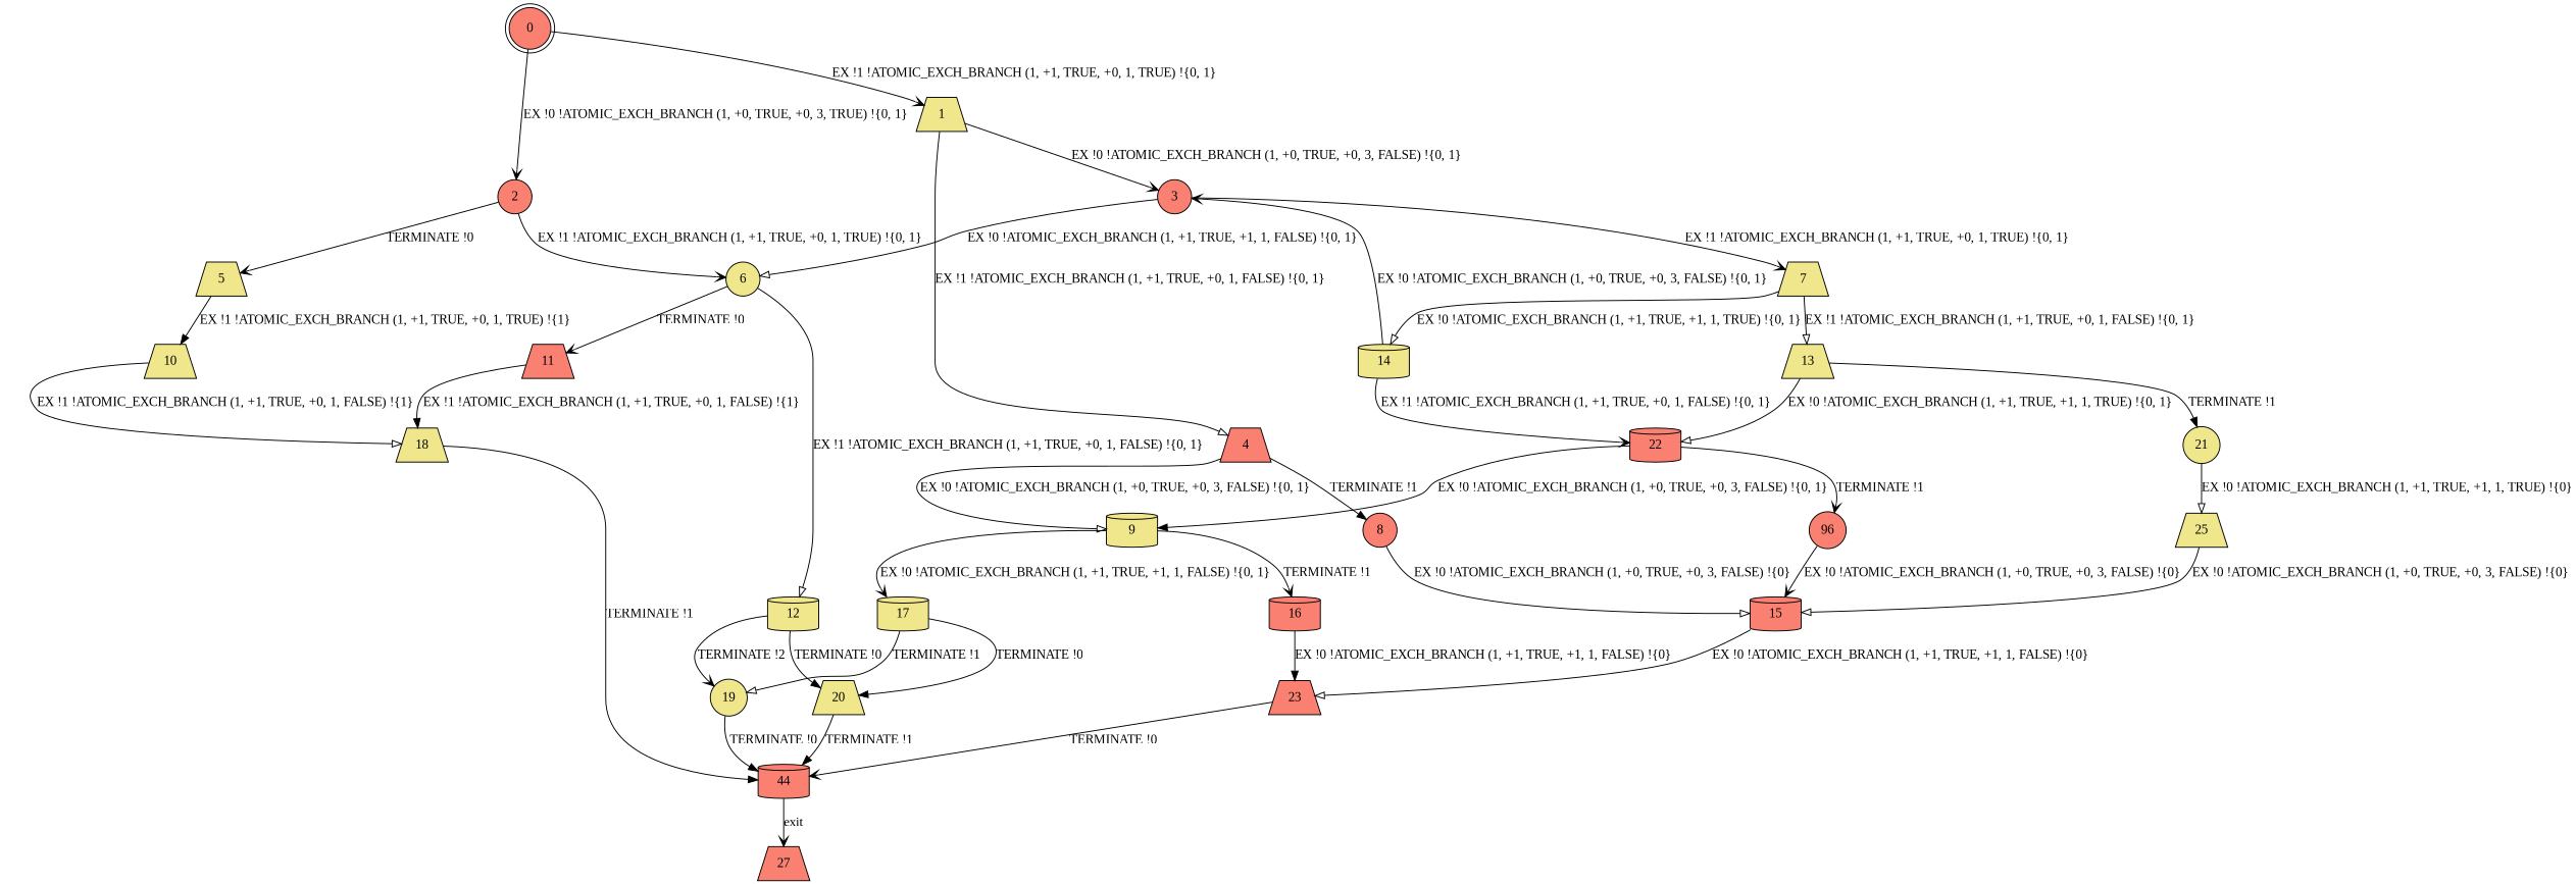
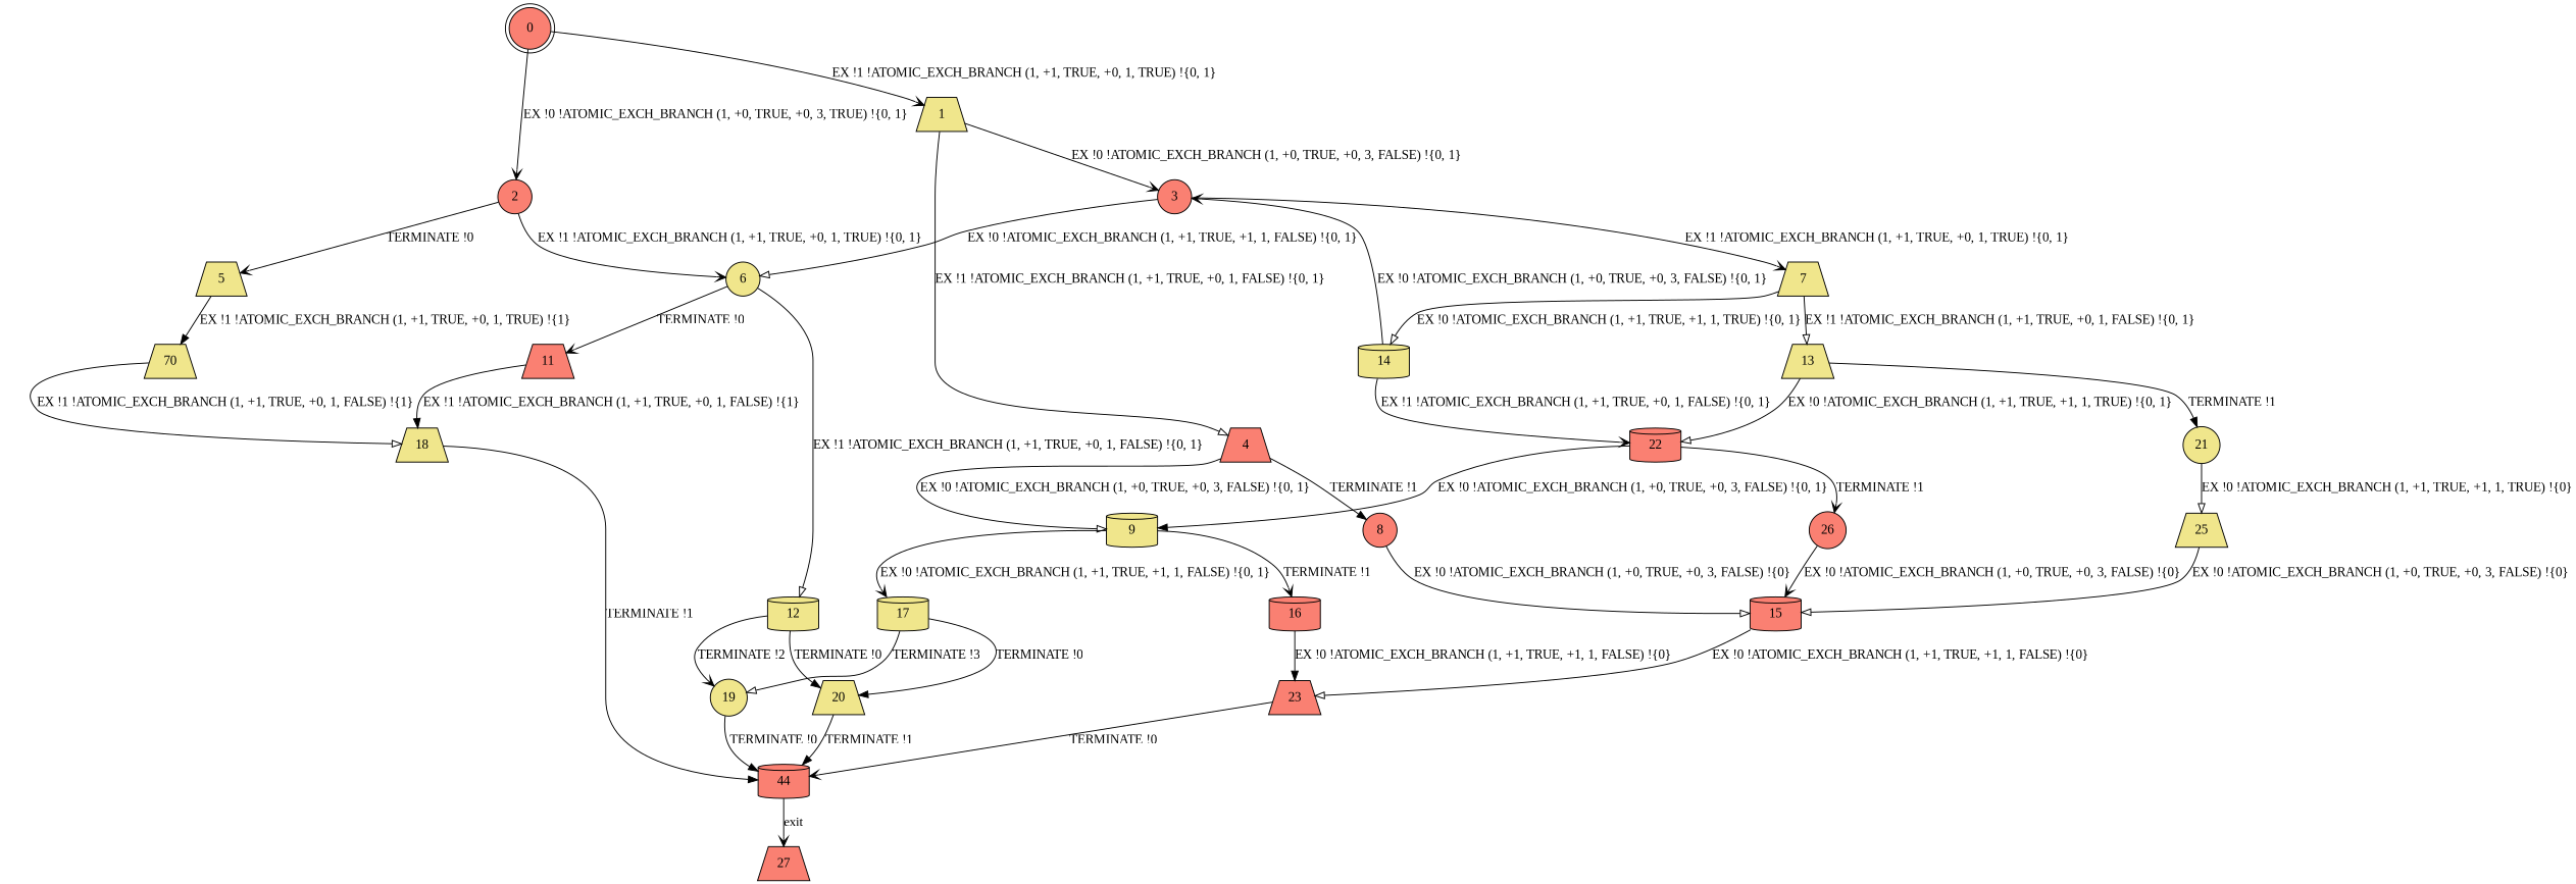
  digraph {
    fontname="Liberation Serif"
    node [fillcolor=khaki fontname="Liberation Serif" shape=trapezium style=filled]
    edge [arrowhead=vee fontname="Liberation Serif"]
    0 [fillcolor=salmon peripheries=2 shape=circle]
    1
    2 [fillcolor=salmon shape=circle]
    3 [fillcolor=salmon shape=circle]
    4 [fillcolor=salmon]
    5
    6 [shape=circle]
    7
    8 [fillcolor=salmon shape=circle]
    9 [shape=cylinder]
-   10
+   10 [label=70]
    11 [fillcolor=salmon]
    12 [shape=cylinder]
    13
    14 [shape=cylinder]
    15 [fillcolor=salmon shape=cylinder]
    16 [fillcolor=salmon shape=cylinder]
    17 [shape=cylinder]
    18
    19 [shape=circle]
    20
    21 [shape=circle]
    22 [fillcolor=salmon shape=cylinder]
    23 [fillcolor=salmon]
    n25 [fillcolor=salmon label=44 shape=cylinder]
    25
-   26 [fillcolor=salmon shape=circle label=96]
+   26 [fillcolor=salmon shape=circle]
    27 [fillcolor=salmon]
    0 -> 1 [label="EX !1 !ATOMIC_EXCH_BRANCH (1, +1, TRUE, +0, 1, TRUE) !{0, 1}"]
    0 -> 2 [label="EX !0 !ATOMIC_EXCH_BRANCH (1, +0, TRUE, +0, 3, TRUE) !{0, 1}"]
    1 -> 3 [label="EX !0 !ATOMIC_EXCH_BRANCH (1, +0, TRUE, +0, 3, FALSE) !{0, 1}"]
    1 -> 4 [arrowhead=onormal label="EX !1 !ATOMIC_EXCH_BRANCH (1, +1, TRUE, +0, 1, FALSE) !{0, 1}"]
    2 -> 5 [label="TERMINATE !0"]
    2 -> 6 [label="EX !1 !ATOMIC_EXCH_BRANCH (1, +1, TRUE, +0, 1, TRUE) !{0, 1}"]
    3 -> 6 [arrowhead=onormal label="EX !0 !ATOMIC_EXCH_BRANCH (1, +1, TRUE, +1, 1, FALSE) !{0, 1}"]
    3 -> 7 [label="EX !1 !ATOMIC_EXCH_BRANCH (1, +1, TRUE, +0, 1, TRUE) !{0, 1}"]
    4 -> 8 [arrowhead=normal label="TERMINATE !1"]
    4 -> 9 [arrowhead=onormal label="EX !0 !ATOMIC_EXCH_BRANCH (1, +0, TRUE, +0, 3, FALSE) !{0, 1}"]
    5 -> 10 [arrowhead=normal label="EX !1 !ATOMIC_EXCH_BRANCH (1, +1, TRUE, +0, 1, TRUE) !{1}"]
    6 -> 11 [label="TERMINATE !0"]
    6 -> 12 [arrowhead=onormal label="EX !1 !ATOMIC_EXCH_BRANCH (1, +1, TRUE, +0, 1, FALSE) !{0, 1}"]
    7 -> 13 [arrowhead=onormal label="EX !1 !ATOMIC_EXCH_BRANCH (1, +1, TRUE, +0, 1, FALSE) !{0, 1}"]
    7 -> 14 [arrowhead=onormal label="EX !0 !ATOMIC_EXCH_BRANCH (1, +1, TRUE, +1, 1, TRUE) !{0, 1}"]
    8 -> 15 [arrowhead=onormal label="EX !0 !ATOMIC_EXCH_BRANCH (1, +0, TRUE, +0, 3, FALSE) !{0}"]
    9 -> 16 [label="TERMINATE !1"]
    9 -> 17 [label="EX !0 !ATOMIC_EXCH_BRANCH (1, +1, TRUE, +1, 1, FALSE) !{0, 1}"]
    10 -> 18 [arrowhead=onormal label="EX !1 !ATOMIC_EXCH_BRANCH (1, +1, TRUE, +0, 1, FALSE) !{1}"]
    11 -> 18 [arrowhead=normal label="EX !1 !ATOMIC_EXCH_BRANCH (1, +1, TRUE, +0, 1, FALSE) !{1}"]
    12 -> 19 [label="TERMINATE !2"]
    12 -> 20 [arrowhead=normal label="TERMINATE !0"]
    13 -> 21 [arrowhead=normal label="TERMINATE !1"]
    13 -> 22 [arrowhead=onormal label="EX !0 !ATOMIC_EXCH_BRANCH (1, +1, TRUE, +1, 1, TRUE) !{0, 1}"]
    14 -> 3 [label="EX !0 !ATOMIC_EXCH_BRANCH (1, +0, TRUE, +0, 3, FALSE) !{0, 1}"]
    14 -> 22 [label="EX !1 !ATOMIC_EXCH_BRANCH (1, +1, TRUE, +0, 1, FALSE) !{0, 1}"]
    15 -> 23 [arrowhead=onormal label="EX !0 !ATOMIC_EXCH_BRANCH (1, +1, TRUE, +1, 1, FALSE) !{0}"]
    16 -> 23 [arrowhead=normal label="EX !0 !ATOMIC_EXCH_BRANCH (1, +1, TRUE, +1, 1, FALSE) !{0}"]
-   17 -> 19 [arrowhead=onormal label="TERMINATE !1"]
+   17 -> 19 [arrowhead=onormal label="TERMINATE !3"]
    17 -> 20 [arrowhead=normal label="TERMINATE !0"]
    18 -> n25 [arrowhead=normal label="TERMINATE !1"]
    19 -> n25 [arrowhead=normal label="TERMINATE !0"]
    20 -> n25 [arrowhead=normal label="TERMINATE !1"]
    21 -> 25 [arrowhead=onormal label="EX !0 !ATOMIC_EXCH_BRANCH (1, +1, TRUE, +1, 1, TRUE) !{0}"]
    22 -> 9 [arrowhead=normal label="EX !0 !ATOMIC_EXCH_BRANCH (1, +0, TRUE, +0, 3, FALSE) !{0, 1}"]
    22 -> 26 [label="TERMINATE !1"]
    23 -> n25 [label="TERMINATE !0"]
    n25 -> 27 [label=exit]
    25 -> 15 [arrowhead=onormal label="EX !0 !ATOMIC_EXCH_BRANCH (1, +0, TRUE, +0, 3, FALSE) !{0}"]
    26 -> 15 [label="EX !0 !ATOMIC_EXCH_BRANCH (1, +0, TRUE, +0, 3, FALSE) !{0}"]
  }
